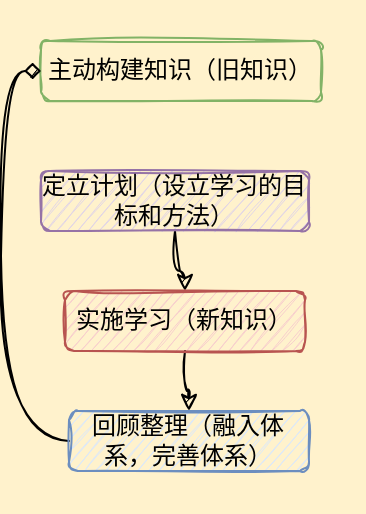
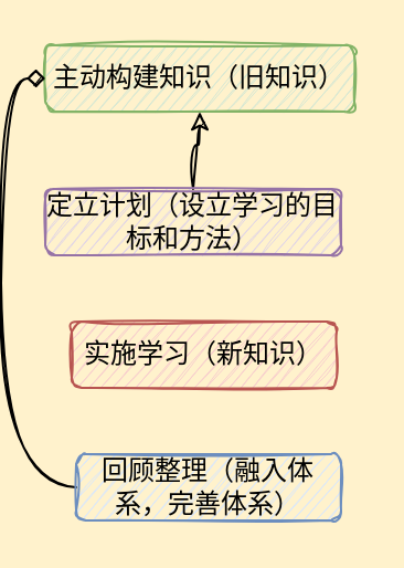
  <mxCell id="0" />
  <mxCell id="1" parent="0" />
- <mxCell id="2" value="主动构建知识（旧知识）" style="whiteSpace=wrap;html=1;fillColor=#fff2cc;strokeColor=#82b366;sketch=1;rounded=1;" vertex="1" parent="1"><mxGeometry x="20" y="20" width="140" height="30" as="geometry" /></mxCell>
- <mxCell id="3" value="" style="edgeStyle=orthogonalEdgeStyle;orthogonalLoop=1;jettySize=auto;html=1;curved=1;sketch=1;" edge="1" parent="1" source="4" target="6"><mxGeometry relative="1" as="geometry" /></mxCell>
+ <mxCell id="2" value="主动构建知识（旧知识）" style="whiteSpace=wrap;html=1;fillColor=#d5e8d4;strokeColor=#82b366;sketch=1;rounded=1;" vertex="1" parent="1"><mxGeometry x="20" y="20" width="140" height="30" as="geometry" /></mxCell>
+ <mxCell id="3" value="" style="edgeStyle=orthogonalEdgeStyle;orthogonalLoop=1;jettySize=auto;html=1;curved=1;sketch=1;" edge="1" parent="1" source="4" target="2"><mxGeometry relative="1" as="geometry" /></mxCell>
  <mxCell id="4" value="定立计划（设立学习的目标和方法）" style="whiteSpace=wrap;html=1;fillColor=#e1d5e7;strokeColor=#9673a6;sketch=1;rounded=1;" vertex="1" parent="1"><mxGeometry x="20" y="85" width="134" height="30" as="geometry" /></mxCell>
- <mxCell id="5" value="" style="edgeStyle=orthogonalEdgeStyle;orthogonalLoop=1;jettySize=auto;html=1;curved=1;sketch=1;" edge="1" parent="1" source="6" target="8"><mxGeometry relative="1" as="geometry" /></mxCell>
  <mxCell id="6" value="实施学习（新知识）" style="whiteSpace=wrap;html=1;fillColor=#f8cecc;strokeColor=#b85450;sketch=1;rounded=1;" vertex="1" parent="1"><mxGeometry x="32" y="145" width="120" height="30" as="geometry" /></mxCell>
  <mxCell id="7" style="edgeStyle=orthogonalEdgeStyle;orthogonalLoop=1;jettySize=auto;html=1;exitX=0;exitY=0.5;exitDx=0;exitDy=0;entryX=0;entryY=0.5;entryDx=0;entryDy=0;curved=1;sketch=1;endArrow=diamond;" edge="1" parent="1" source="8" target="2"><mxGeometry relative="1" as="geometry" /></mxCell>
  <mxCell id="8" value="回顾整理（融入体系，完善体系）" style="whiteSpace=wrap;html=1;fillColor=#dae8fc;strokeColor=#6c8ebf;sketch=1;rounded=1;" vertex="1" parent="1"><mxGeometry x="34" y="205" width="120" height="30" as="geometry" /></mxCell>
